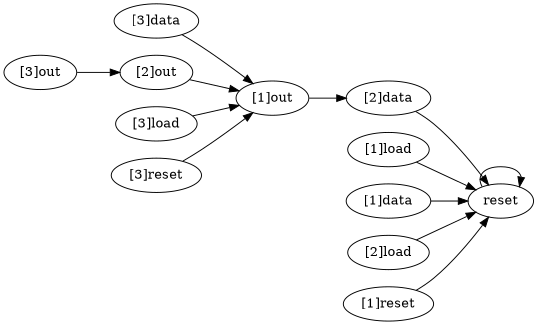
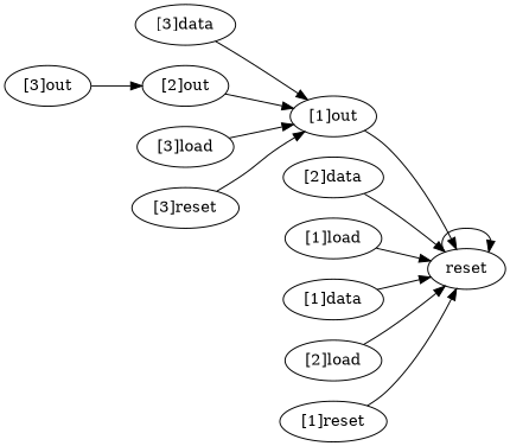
  digraph {
    rankdir=LR
    node [complexity=7 importance=2.625]
    n1 [complexity=12 importance=2.5 label=reset rank=0.208333333333]
    "[1]out" [complexity=18 importance=8.125 rank=0.451388888889]
    "[2]data" [complexity=14 rank=0.1875]
    "[3]data" [complexity=20 importance=8.25 rank=0.4125]
    "[1]load" [importance=2.0 rank=0.285714285714]
    "[1]data" [complexity=8 importance=0.75 rank=0.09375]
    "[2]out" [complexity=24 importance=25.0 rank=1.04166666667]
    "[2]load" [complexity=13 importance=7.625 rank=0.586538461538]
    "[3]load" [complexity=19 importance=24.5 rank=1.28947368421]
    "[1]reset" [rank=0.375]
    "[3]out" [complexity=30 importance=75.625 rank=2.52083333333]
    "[3]reset" [complexity=19 importance=32.625 rank=1.71710526316]
    n1 -> n1
-   "[1]out" -> "[2]data"
+   "[1]out" -> n1
    "[2]data" -> n1
    "[3]data" -> "[1]out"
    "[1]load" -> n1
    "[1]data" -> n1
    "[2]out" -> "[1]out"
    "[2]load" -> n1
    "[3]load" -> "[1]out"
    "[1]reset" -> n1
    "[3]out" -> "[2]out"
    "[3]reset" -> "[1]out"
  }
